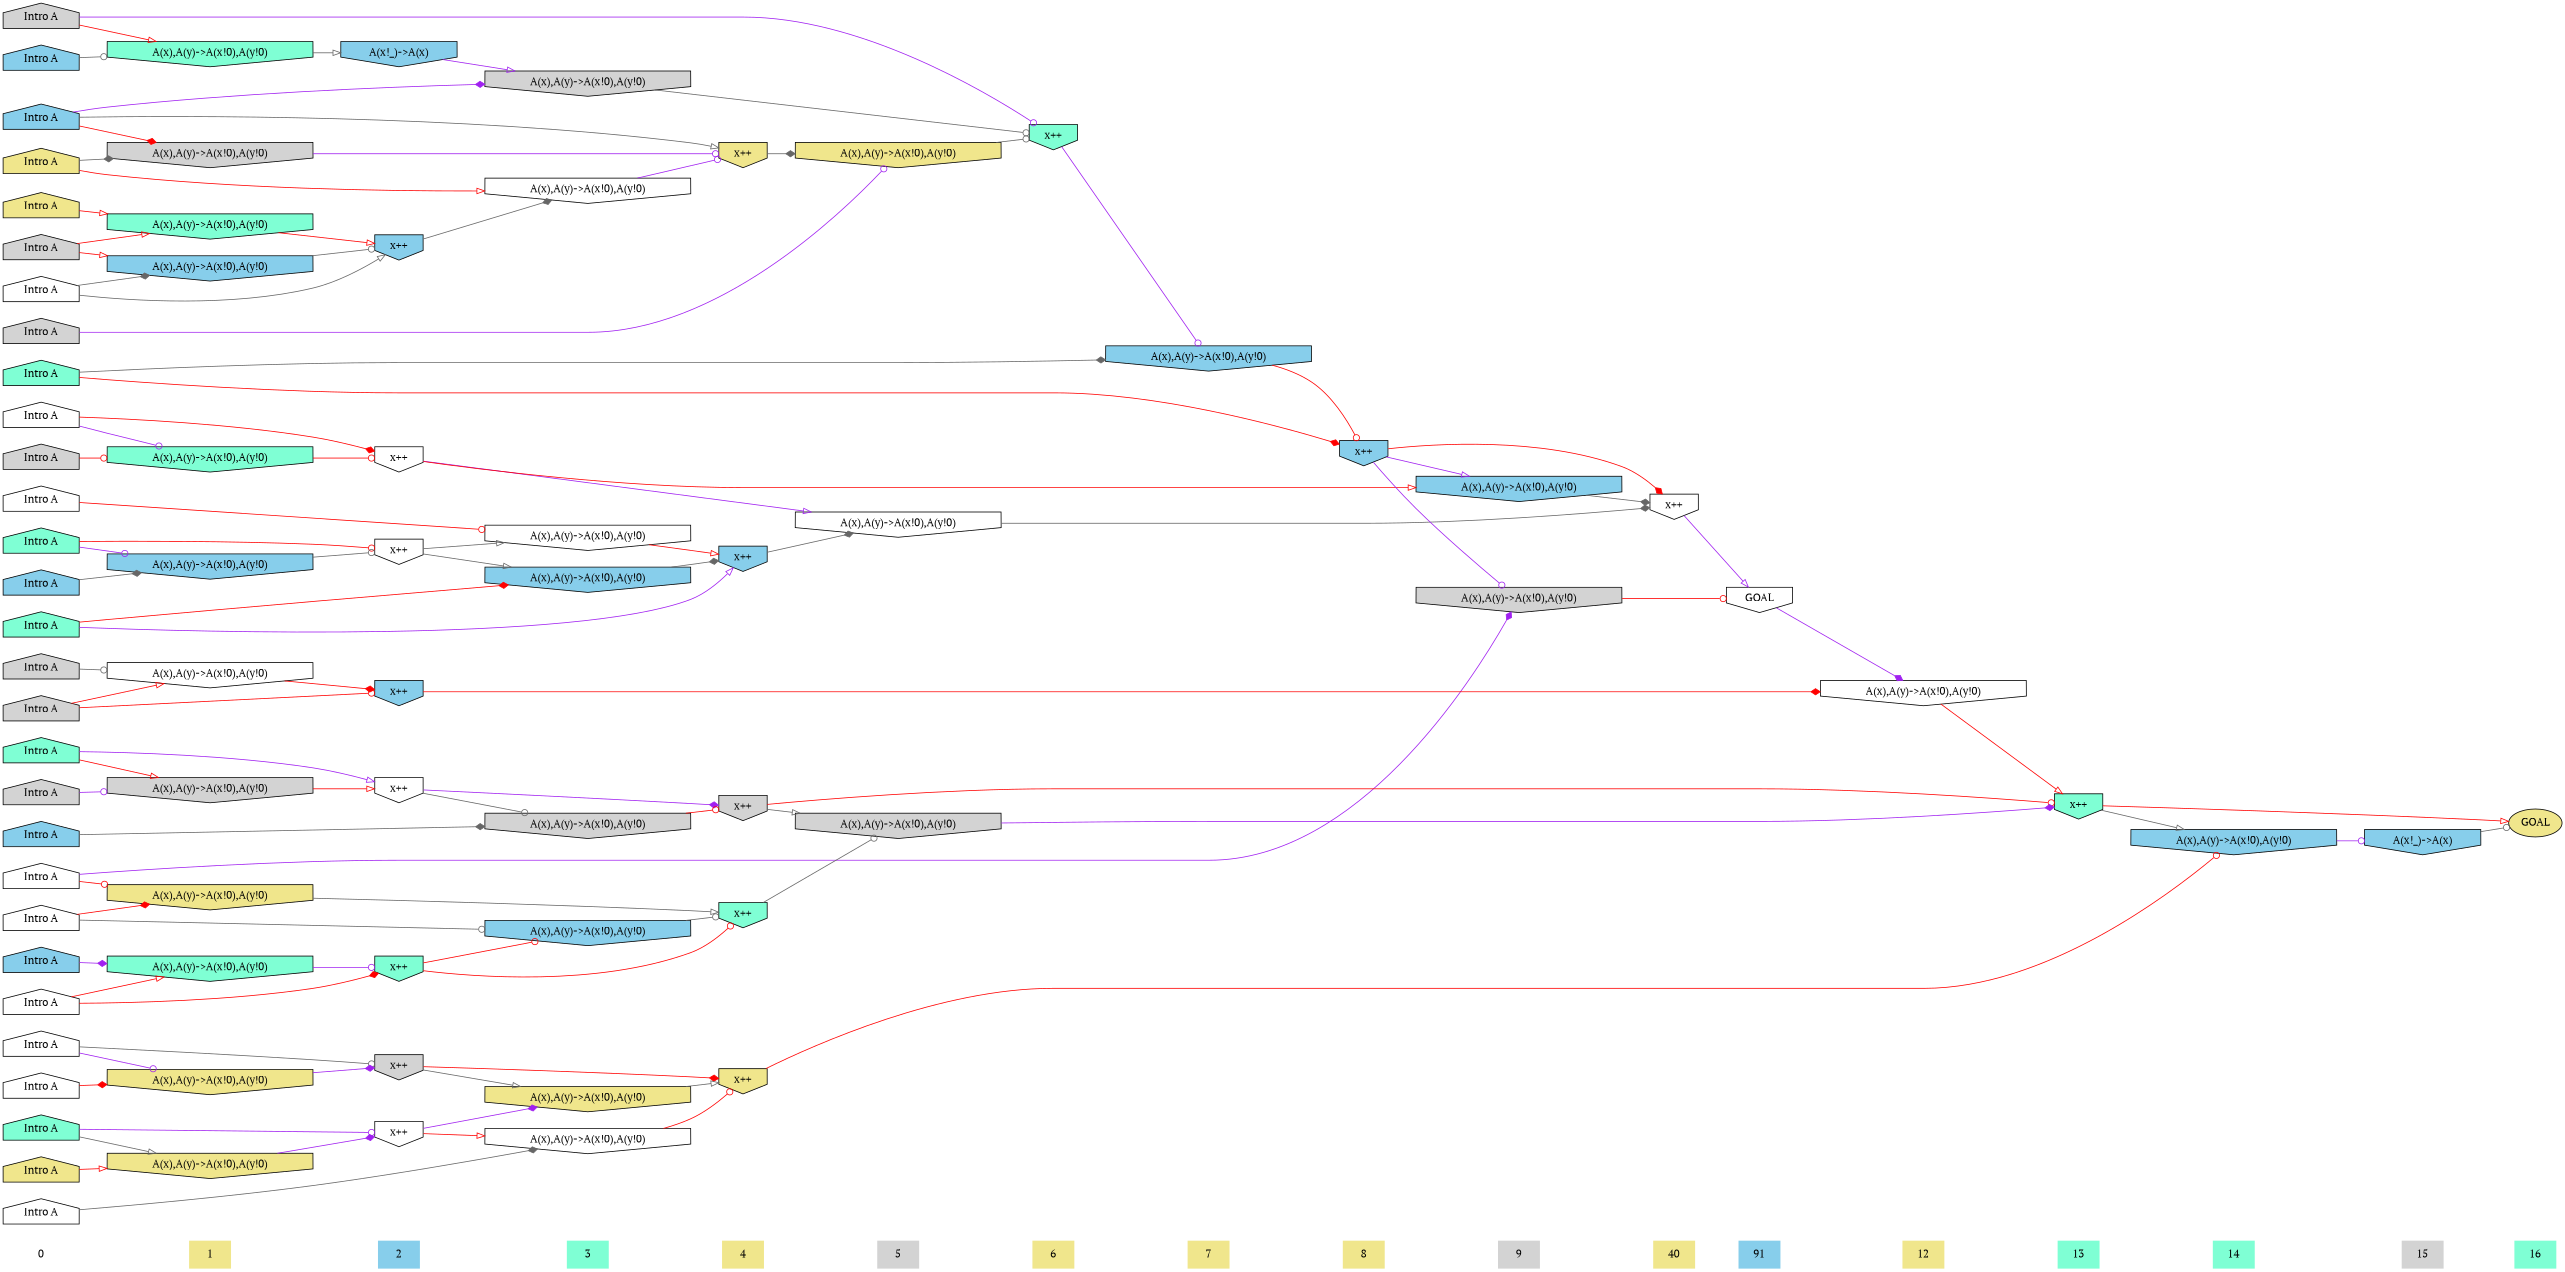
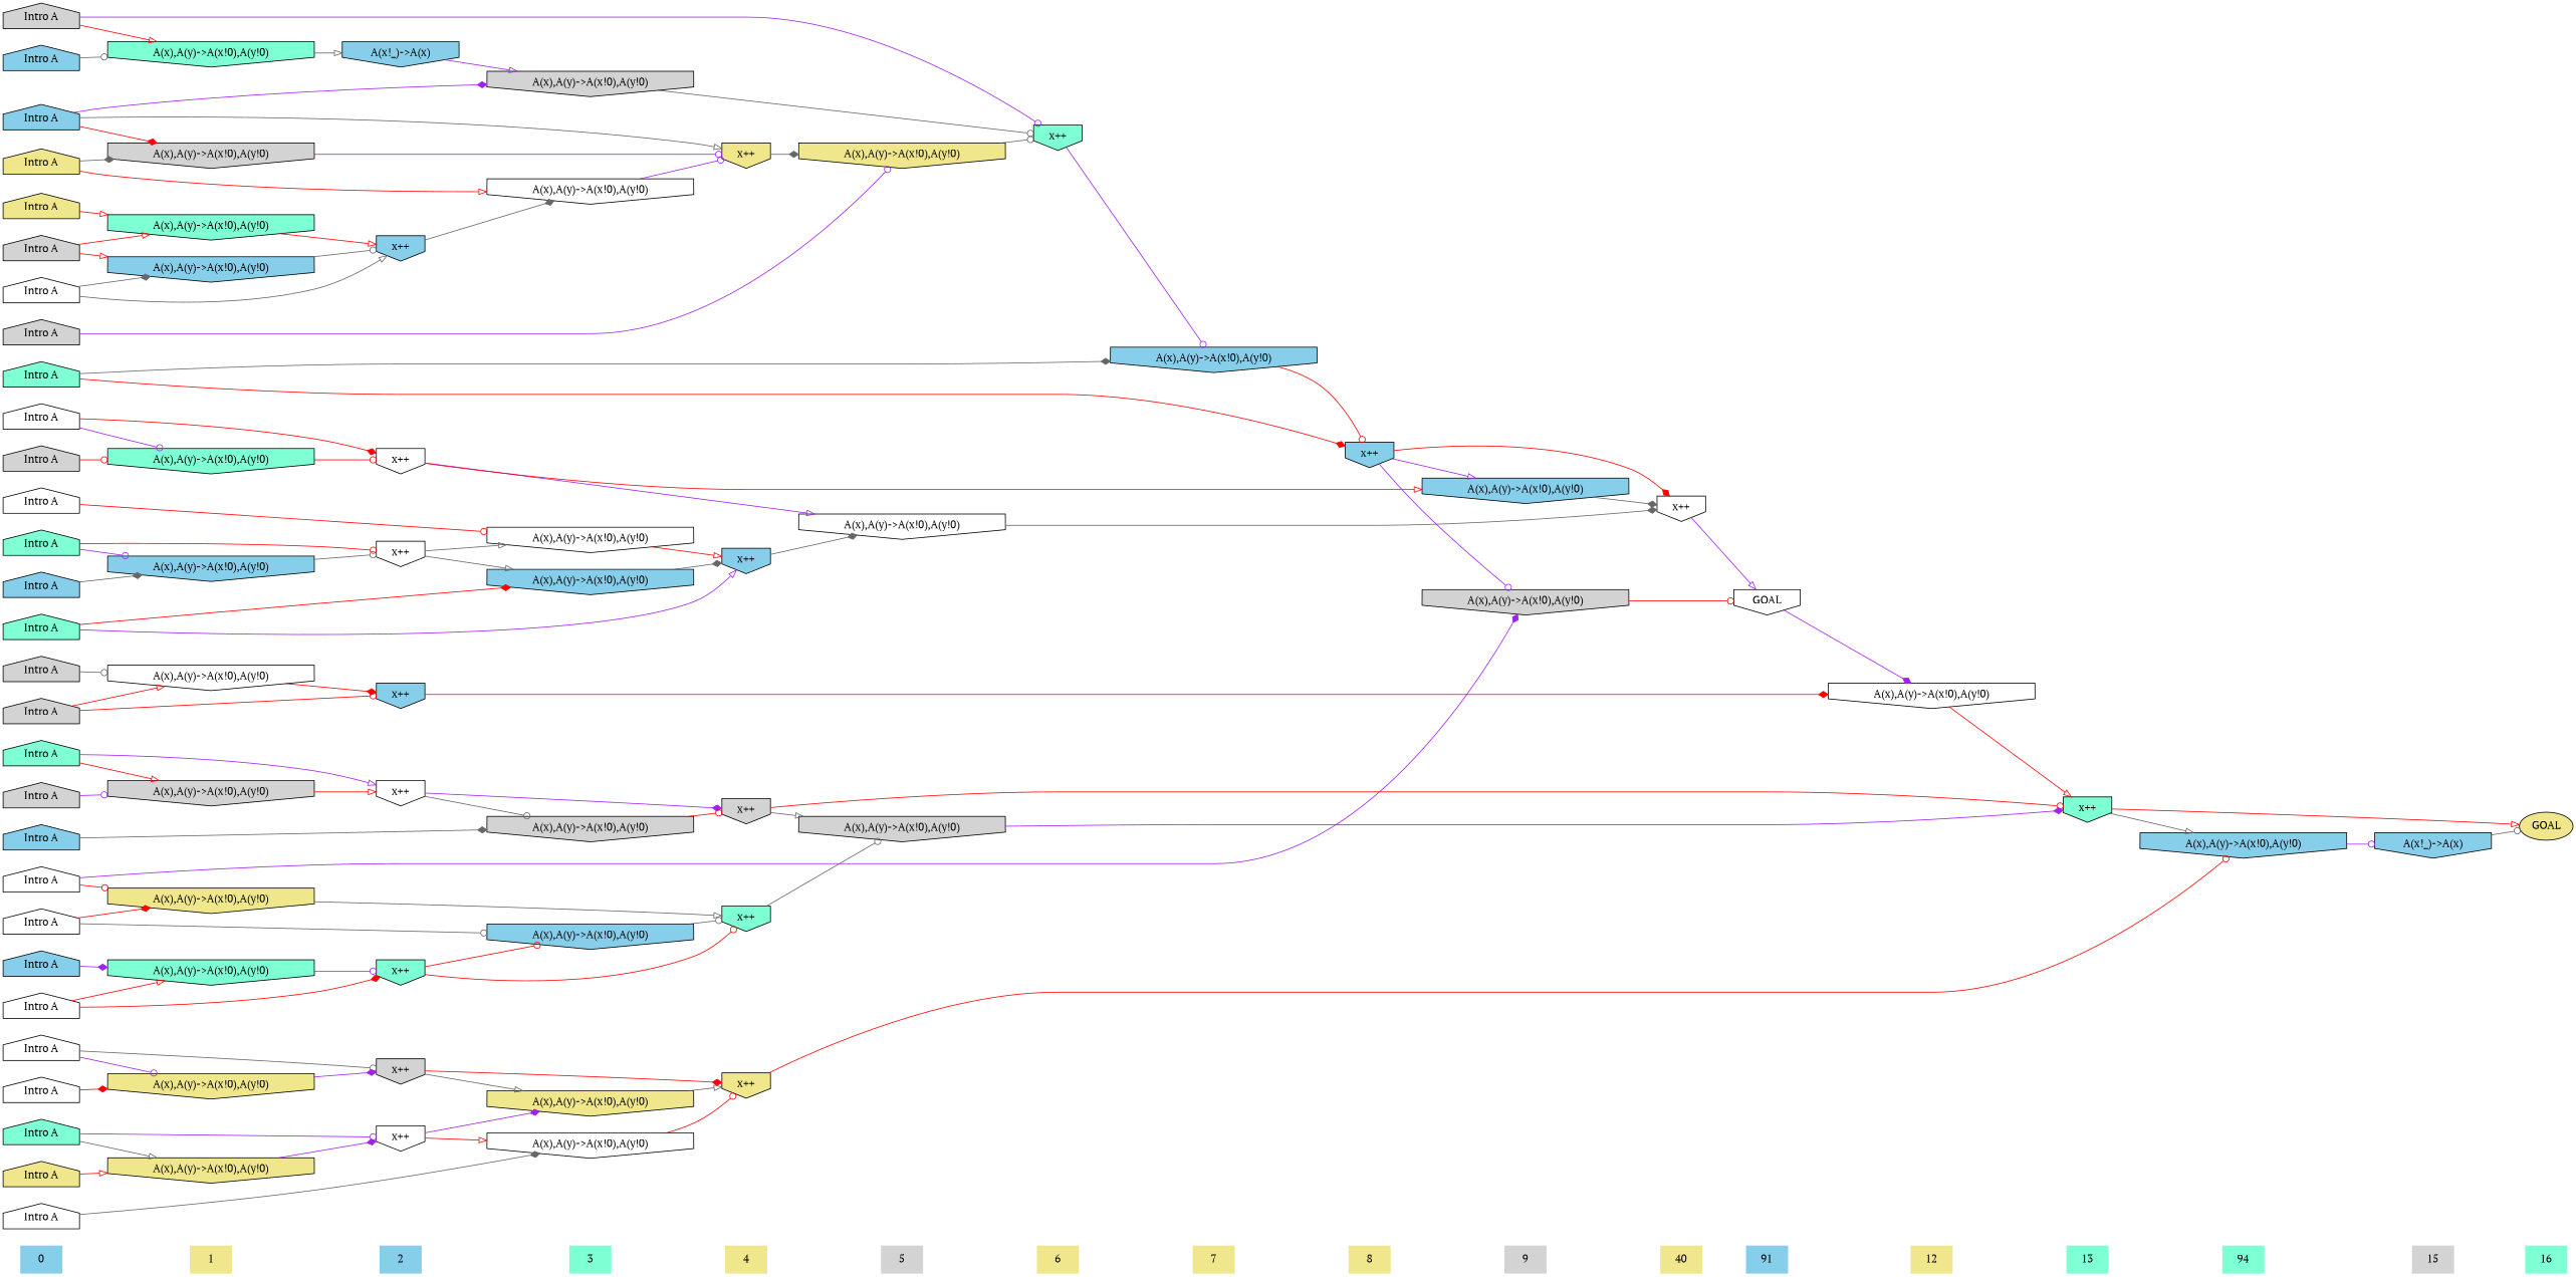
  digraph {
    fontname="PT Serif"
    rankdir=LR
    ranksep=.5
    node [fillcolor=white fontname="PT Serif" shape=invhouse style=filled]
    edge [fontname="PT Serif" arrowhead=odot color=red]
-   0 [shape=plaintext]
+   0 [fillcolor=skyblue shape=plaintext]
    n2 [label="Intro A" shape=house]
    n3 [fillcolor=skyblue label="Intro A" shape=house]
    n4 [fillcolor=lightgrey label="Intro A" shape=house]
    n5 [label="Intro A" shape=house]
    n6 [fillcolor=skyblue label="Intro A" shape=house]
    n7 [fillcolor=lightgrey label="Intro A" shape=house]
    n8 [fillcolor=lightgrey label="Intro A" shape=house]
    n9 [fillcolor=aquamarine label="Intro A" shape=house]
    n10 [fillcolor=aquamarine label="Intro A" shape=house]
    n11 [fillcolor=skyblue label="Intro A" shape=house]
    n12 [label="Intro A" shape=house]
    n13 [fillcolor=aquamarine label="Intro A" shape=house]
    n14 [fillcolor=aquamarine label="Intro A" shape=house]
    n15 [fillcolor=skyblue label="Intro A" shape=house]
    n16 [fillcolor=khaki label="Intro A" shape=house]
    n17 [label="Intro A" shape=house]
    n18 [fillcolor=lightgrey label="Intro A" shape=house]
    n19 [fillcolor=khaki label="Intro A" shape=house]
    n20 [fillcolor=lightgrey label="Intro A" shape=house]
    n21 [fillcolor=khaki label="Intro A" shape=house]
    n22 [fillcolor=lightgrey label="Intro A" shape=house]
    n23 [fillcolor=skyblue label="Intro A" shape=house]
    n24 [label="Intro A" shape=house]
    n25 [label="Intro A" shape=house]
    n26 [fillcolor=lightgrey label="Intro A" shape=house]
    n27 [fillcolor=aquamarine label="Intro A" shape=house]
    n28 [label="Intro A" shape=house]
    n29 [label="Intro A" shape=house]
    n30 [label="Intro A" shape=house]
    1 [fillcolor=khaki shape=plaintext]
    n32 [fillcolor=aquamarine label="A(x),A(y)->A(x!0),A(y!0)"]
    n33 [fillcolor=aquamarine label="A(x),A(y)->A(x!0),A(y!0)"]
    n34 [fillcolor=lightgrey label="A(x),A(y)->A(x!0),A(y!0)"]
    n35 [fillcolor=khaki label="A(x),A(y)->A(x!0),A(y!0)"]
    n36 [label="A(x),A(y)->A(x!0),A(y!0)"]
    n37 [fillcolor=aquamarine label="A(x),A(y)->A(x!0),A(y!0)"]
    n38 [fillcolor=aquamarine label="A(x),A(y)->A(x!0),A(y!0)"]
    n39 [fillcolor=khaki label="A(x),A(y)->A(x!0),A(y!0)"]
    n40 [fillcolor=lightgrey label="A(x),A(y)->A(x!0),A(y!0)"]
    n41 [fillcolor=skyblue label="A(x),A(y)->A(x!0),A(y!0)"]
    n42 [fillcolor=skyblue label="A(x),A(y)->A(x!0),A(y!0)"]
    n43 [fillcolor=khaki label="A(x),A(y)->A(x!0),A(y!0)"]
    2 [fillcolor=skyblue shape=plaintext]
    n45 [fillcolor=lightgrey label="x++"]
    n46 [fillcolor=skyblue label="A(x!_)->A(x)"]
    n47 [fillcolor=skyblue label="x++"]
    n48 [fillcolor=skyblue label="x++"]
    n49 [label="x++"]
    n50 [label="x++"]
    n51 [fillcolor=aquamarine label="x++"]
    n52 [label="x++"]
    n53 [label="x++"]
    3 [fillcolor=aquamarine shape=plaintext]
    n55 [label="A(x),A(y)->A(x!0),A(y!0)"]
    n56 [fillcolor=lightgrey label="A(x),A(y)->A(x!0),A(y!0)"]
    n57 [fillcolor=skyblue label="A(x),A(y)->A(x!0),A(y!0)"]
    n58 [label="A(x),A(y)->A(x!0),A(y!0)"]
    n59 [fillcolor=khaki label="A(x),A(y)->A(x!0),A(y!0)"]
    n60 [fillcolor=skyblue label="A(x),A(y)->A(x!0),A(y!0)"]
    n61 [fillcolor=lightgrey label="A(x),A(y)->A(x!0),A(y!0)"]
    n62 [label="A(x),A(y)->A(x!0),A(y!0)"]
    4 [fillcolor=khaki shape=plaintext]
    n64 [fillcolor=khaki label="x++"]
    n65 [fillcolor=aquamarine label="x++"]
    n66 [fillcolor=skyblue label="x++"]
    n67 [fillcolor=khaki label="x++"]
    n68 [fillcolor=lightgrey label="x++"]
    5 [fillcolor=lightgrey shape=plaintext]
    n70 [fillcolor=khaki label="A(x),A(y)->A(x!0),A(y!0)"]
    n71 [label="A(x),A(y)->A(x!0),A(y!0)"]
    n72 [fillcolor=lightgrey label="A(x),A(y)->A(x!0),A(y!0)"]
    6 [fillcolor=khaki shape=plaintext]
    n74 [fillcolor=aquamarine label="x++"]
    7 [fillcolor=khaki shape=plaintext]
    n76 [fillcolor=skyblue label="A(x),A(y)->A(x!0),A(y!0)"]
    8 [fillcolor=khaki shape=plaintext]
    n78 [fillcolor=skyblue label="x++"]
    9 [fillcolor=lightgrey shape=plaintext]
    n80 [fillcolor=skyblue label="A(x),A(y)->A(x!0),A(y!0)"]
    n81 [fillcolor=lightgrey label="A(x),A(y)->A(x!0),A(y!0)"]
    n82 [fillcolor=khaki label=40 shape=plaintext]
    n83 [label="x++"]
    n84 [fillcolor=skyblue label=91 shape=plaintext]
    n85 [label=GOAL]
    12 [fillcolor=khaki shape=plaintext]
    n87 [label="A(x),A(y)->A(x!0),A(y!0)"]
    13 [fillcolor=aquamarine shape=plaintext]
    n89 [fillcolor=aquamarine label="x++"]
-   14 [fillcolor=aquamarine shape=plaintext]
+   14 [fillcolor=aquamarine shape=plaintext label=94]
    n91 [fillcolor=skyblue label="A(x),A(y)->A(x!0),A(y!0)"]
    15 [fillcolor=lightgrey shape=plaintext]
    n93 [fillcolor=skyblue label="A(x!_)->A(x)"]
    16 [fillcolor=aquamarine shape=plaintext]
    n95 [fillcolor=khaki label=GOAL shape=""]
    subgraph sub_1 {
      rank=same
      0
      n2
      n3
      n4
      n5
      n6
      n7
      n8
      n9
      n10
      n11
      n12
      n13
      n14
      n15
      n16
      n17
      n18
      n19
      n20
      n21
      n22
      n23
      n24
      n25
      n26
      n27
      n28
      n29
      n30
    }
    subgraph sub_2 {
      rank=same
      1
      n32
      n33
      n34
      n35
      n36
      n37
      n38
      n39
      n40
      n41
      n42
      n43
    }
    subgraph sub_3 {
      rank=same
      2
      n45
      n46
      n47
      n48
      n49
      n50
      n51
      n52
      n53
    }
    subgraph sub_4 {
      rank=same
      3
      n55
      n56
      n57
      n58
      n59
      n60
      n61
      n62
    }
    subgraph sub_5 {
      rank=same
      4
      n64
      n65
      n66
      n67
      n68
    }
    subgraph sub_6 {
      rank=same
      5
      n70
      n71
      n72
    }
    subgraph sub_7 {
      rank=same
      6
      n74
    }
    subgraph sub_8 {
      rank=same
      7
      n76
    }
    subgraph sub_9 {
      rank=same
      8
      n78
    }
    subgraph sub_10 {
      rank=same
      9
      n80
      n81
    }
    subgraph sub_11 {
      rank=same
      n82
      n83
    }
    subgraph sub_12 {
      rank=same
      n84
      n85
    }
    subgraph sub_13 {
      rank=same
      12
      n87
    }
    subgraph sub_14 {
      rank=same
      13
      n89
    }
    subgraph sub_15 {
      rank=same
      14
      n91
    }
    subgraph sub_16 {
      rank=same
      15
      n93
    }
    subgraph sub_17 {
      rank=same
      16
      n95
    }
    0 -> 1 [style=invis arrowhead="" color=""]
    n2 -> n41 [arrowhead=diamond color=gray40]
    n2 -> n48 [arrowhead=onormal color=gray40]
    n3 -> n61 [arrowhead=diamond color=gray40]
    n4 -> n33 [arrowhead=onormal]
    n4 -> n41 [arrowhead=onormal]
    n5 -> n43 [arrowhead=diamond]
    n5 -> n57 [color=gray40]
    n6 -> n38 [arrowhead=diamond color=purple]
    n7 -> n70 [color=purple]
    n8 -> n36 [color=gray40]
    n9 -> n40 [arrowhead=onormal]
    n9 -> n53 [arrowhead=onormal color=purple]
    n10 -> n76 [arrowhead=diamond color=gray40]
    n10 -> n78 [arrowhead=diamond]
    n11 -> n42 [arrowhead=diamond color=gray40]
    n12 -> n58
    n13 -> n42 [color=purple]
    n13 -> n52
    n14 -> n60 [arrowhead=diamond]
    n14 -> n66 [arrowhead=onormal color=purple]
    n15 -> n34 [arrowhead=diamond]
    n15 -> n56 [arrowhead=diamond color=purple]
    n15 -> n64 [arrowhead=onormal color=gray40]
    n16 -> n33 [arrowhead=onormal]
    n17 -> n43
    n17 -> n81 [arrowhead=diamond color=purple]
    n18 -> n37
    n19 -> n39 [arrowhead=onormal]
    n20 -> n36 [arrowhead=onormal]
    n20 -> n47
    n21 -> n34 [arrowhead=diamond color=gray40]
    n21 -> n55 [arrowhead=onormal]
    n22 -> n40 [color=purple]
    n23 -> n32 [color=gray40]
    n24 -> n38 [arrowhead=onormal]
    n24 -> n51 [arrowhead=diamond]
    n25 -> n35 [arrowhead=diamond]
    n26 -> n32 [arrowhead=onormal]
    n26 -> n74 [color=purple]
    n27 -> n39 [arrowhead=onormal color=gray40]
    n27 -> n49 [color=purple]
    n28 -> n62 [arrowhead=diamond color=gray40]
    n29 -> n37 [color=purple]
    n29 -> n50 [arrowhead=diamond]
    n30 -> n35 [color=purple]
    n30 -> n45 [color=gray40]
    1 -> 2 [style=invis arrowhead="" color=""]
    n32 -> n46 [arrowhead=onormal color=gray40]
    n33 -> n48 [arrowhead=onormal]
    n34 -> n64 [color=purple]
    n35 -> n45 [arrowhead=diamond color=purple]
    n36 -> n47 [arrowhead=diamond]
    n37 -> n50
    n38 -> n51 [color=purple]
    n39 -> n49 [arrowhead=diamond color=purple]
    n40 -> n53 [arrowhead=onormal]
    n41 -> n48 [color=gray40]
    n42 -> n52 [color=gray40]
    n43 -> n65 [arrowhead=onormal color=gray40]
    2 -> 3 [style=invis arrowhead="" color=""]
    n45 -> n59 [arrowhead=onormal color=gray40]
    n45 -> n67 [arrowhead=diamond]
    n46 -> n56 [arrowhead=onormal color=purple]
    n47 -> n87 [arrowhead=diamond]
    n48 -> n55 [arrowhead=diamond color=gray40]
    n49 -> n59 [arrowhead=diamond color=purple]
    n49 -> n62 [arrowhead=onormal]
    n50 -> n71 [arrowhead=onormal color=purple]
    n50 -> n80 [arrowhead=onormal]
    n51 -> n57
    n51 -> n65
    n52 -> n58 [arrowhead=onormal color=gray40]
    n52 -> n60 [arrowhead=onormal color=gray40]
    n53 -> n61 [color=gray40]
    n53 -> n68 [arrowhead=diamond color=purple]
    3 -> 4 [style=invis arrowhead="" color=""]
    n55 -> n64 [color=purple]
    n56 -> n74 [color=gray40]
    n57 -> n65 [color=gray40]
    n58 -> n66 [arrowhead=onormal]
    n59 -> n67 [arrowhead=onormal color=gray40]
    n60 -> n66 [arrowhead=diamond color=gray40]
    n61 -> n68
    n62 -> n67
    4 -> 5 [style=invis arrowhead="" color=""]
    n64 -> n70 [arrowhead=diamond color=gray40]
    n65 -> n72 [color=gray40]
    n66 -> n71 [arrowhead=diamond color=gray40]
    n67 -> n91
    n68 -> n72 [arrowhead=onormal color=gray40]
    n68 -> n89
    5 -> 6 [style=invis arrowhead="" color=""]
    n70 -> n74 [color=gray40]
    n71 -> n83 [arrowhead=diamond color=gray40]
    n72 -> n89 [arrowhead=diamond color=purple]
    6 -> 7 [style=invis arrowhead="" color=""]
    n74 -> n76 [color=purple]
    7 -> 8 [style=invis arrowhead="" color=""]
    n76 -> n78
    8 -> 9 [style=invis arrowhead="" color=""]
    n78 -> n80 [arrowhead=onormal color=purple]
    n78 -> n81 [color=purple]
    n78 -> n83 [arrowhead=diamond]
    9 -> n82 [style=invis arrowhead="" color=""]
    n80 -> n83 [arrowhead=diamond color=gray40]
    n81 -> n85
    n82 -> n84 [style=invis arrowhead="" color=""]
    n83 -> n85 [arrowhead=onormal color=purple]
    n84 -> 12 [style=invis arrowhead="" color=""]
    n85 -> n87 [arrowhead=diamond color=purple]
    12 -> 13 [style=invis arrowhead="" color=""]
    n87 -> n89 [arrowhead=onormal]
    13 -> 14 [style=invis arrowhead="" color=""]
    n89 -> n91 [arrowhead=onormal color=gray40]
    n89 -> n95 [arrowhead=onormal]
    14 -> 15 [style=invis arrowhead="" color=""]
    n91 -> n93 [color=purple]
    15 -> 16 [style=invis arrowhead="" color=""]
    n93 -> n95 [color=gray40]
  }
